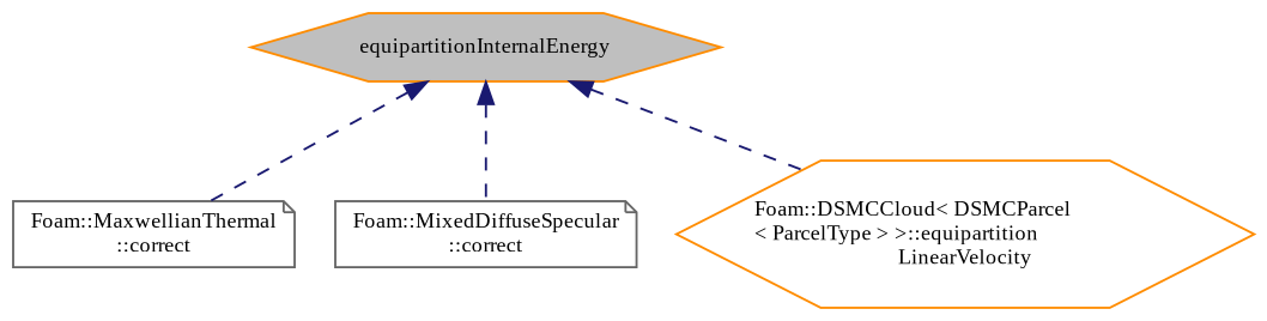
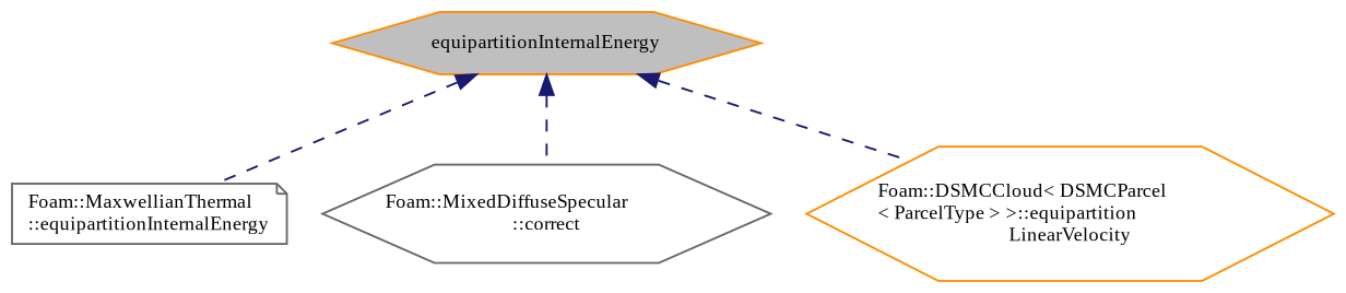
  digraph {
    fontname="Liberation Serif"
    rankdir=TB
    node [color=darkorange fontname="Liberation Serif" fontsize=10 shape=hexagon]
    edge [color=midnightblue dir=back fontname="Liberation Serif" fontsize=10 labelfontname=Helvetica labelfontsize=10 style=dashed]
    n1 [fillcolor=grey75 fontcolor=black height=0.2 label=equipartitionInternalEnergy style=filled width=0.4]
-   n2 [color=gray40 height=0.2 label="Foam::MaxwellianThermal\l::correct" shape=note width=0.4]
-   n3 [color=gray40 height=0.2 label="Foam::MixedDiffuseSpecular\l::correct" shape=note width=0.4]
+   n2 [color=gray40 height=0.2 label="Foam::MaxwellianThermal\l::equipartitionInternalEnergy" shape=note width=0.4]
+   n3 [color=gray40 height=0.2 label="Foam::MixedDiffuseSpecular\l::correct" width=0.4]
    n4 [height=0.2 label="Foam::DSMCCloud\< DSMCParcel\l\< ParcelType \> \>::equipartition\lLinearVelocity" width=0.4]
    n1 -> n2
    n1 -> n3
    n1 -> n4
  }
